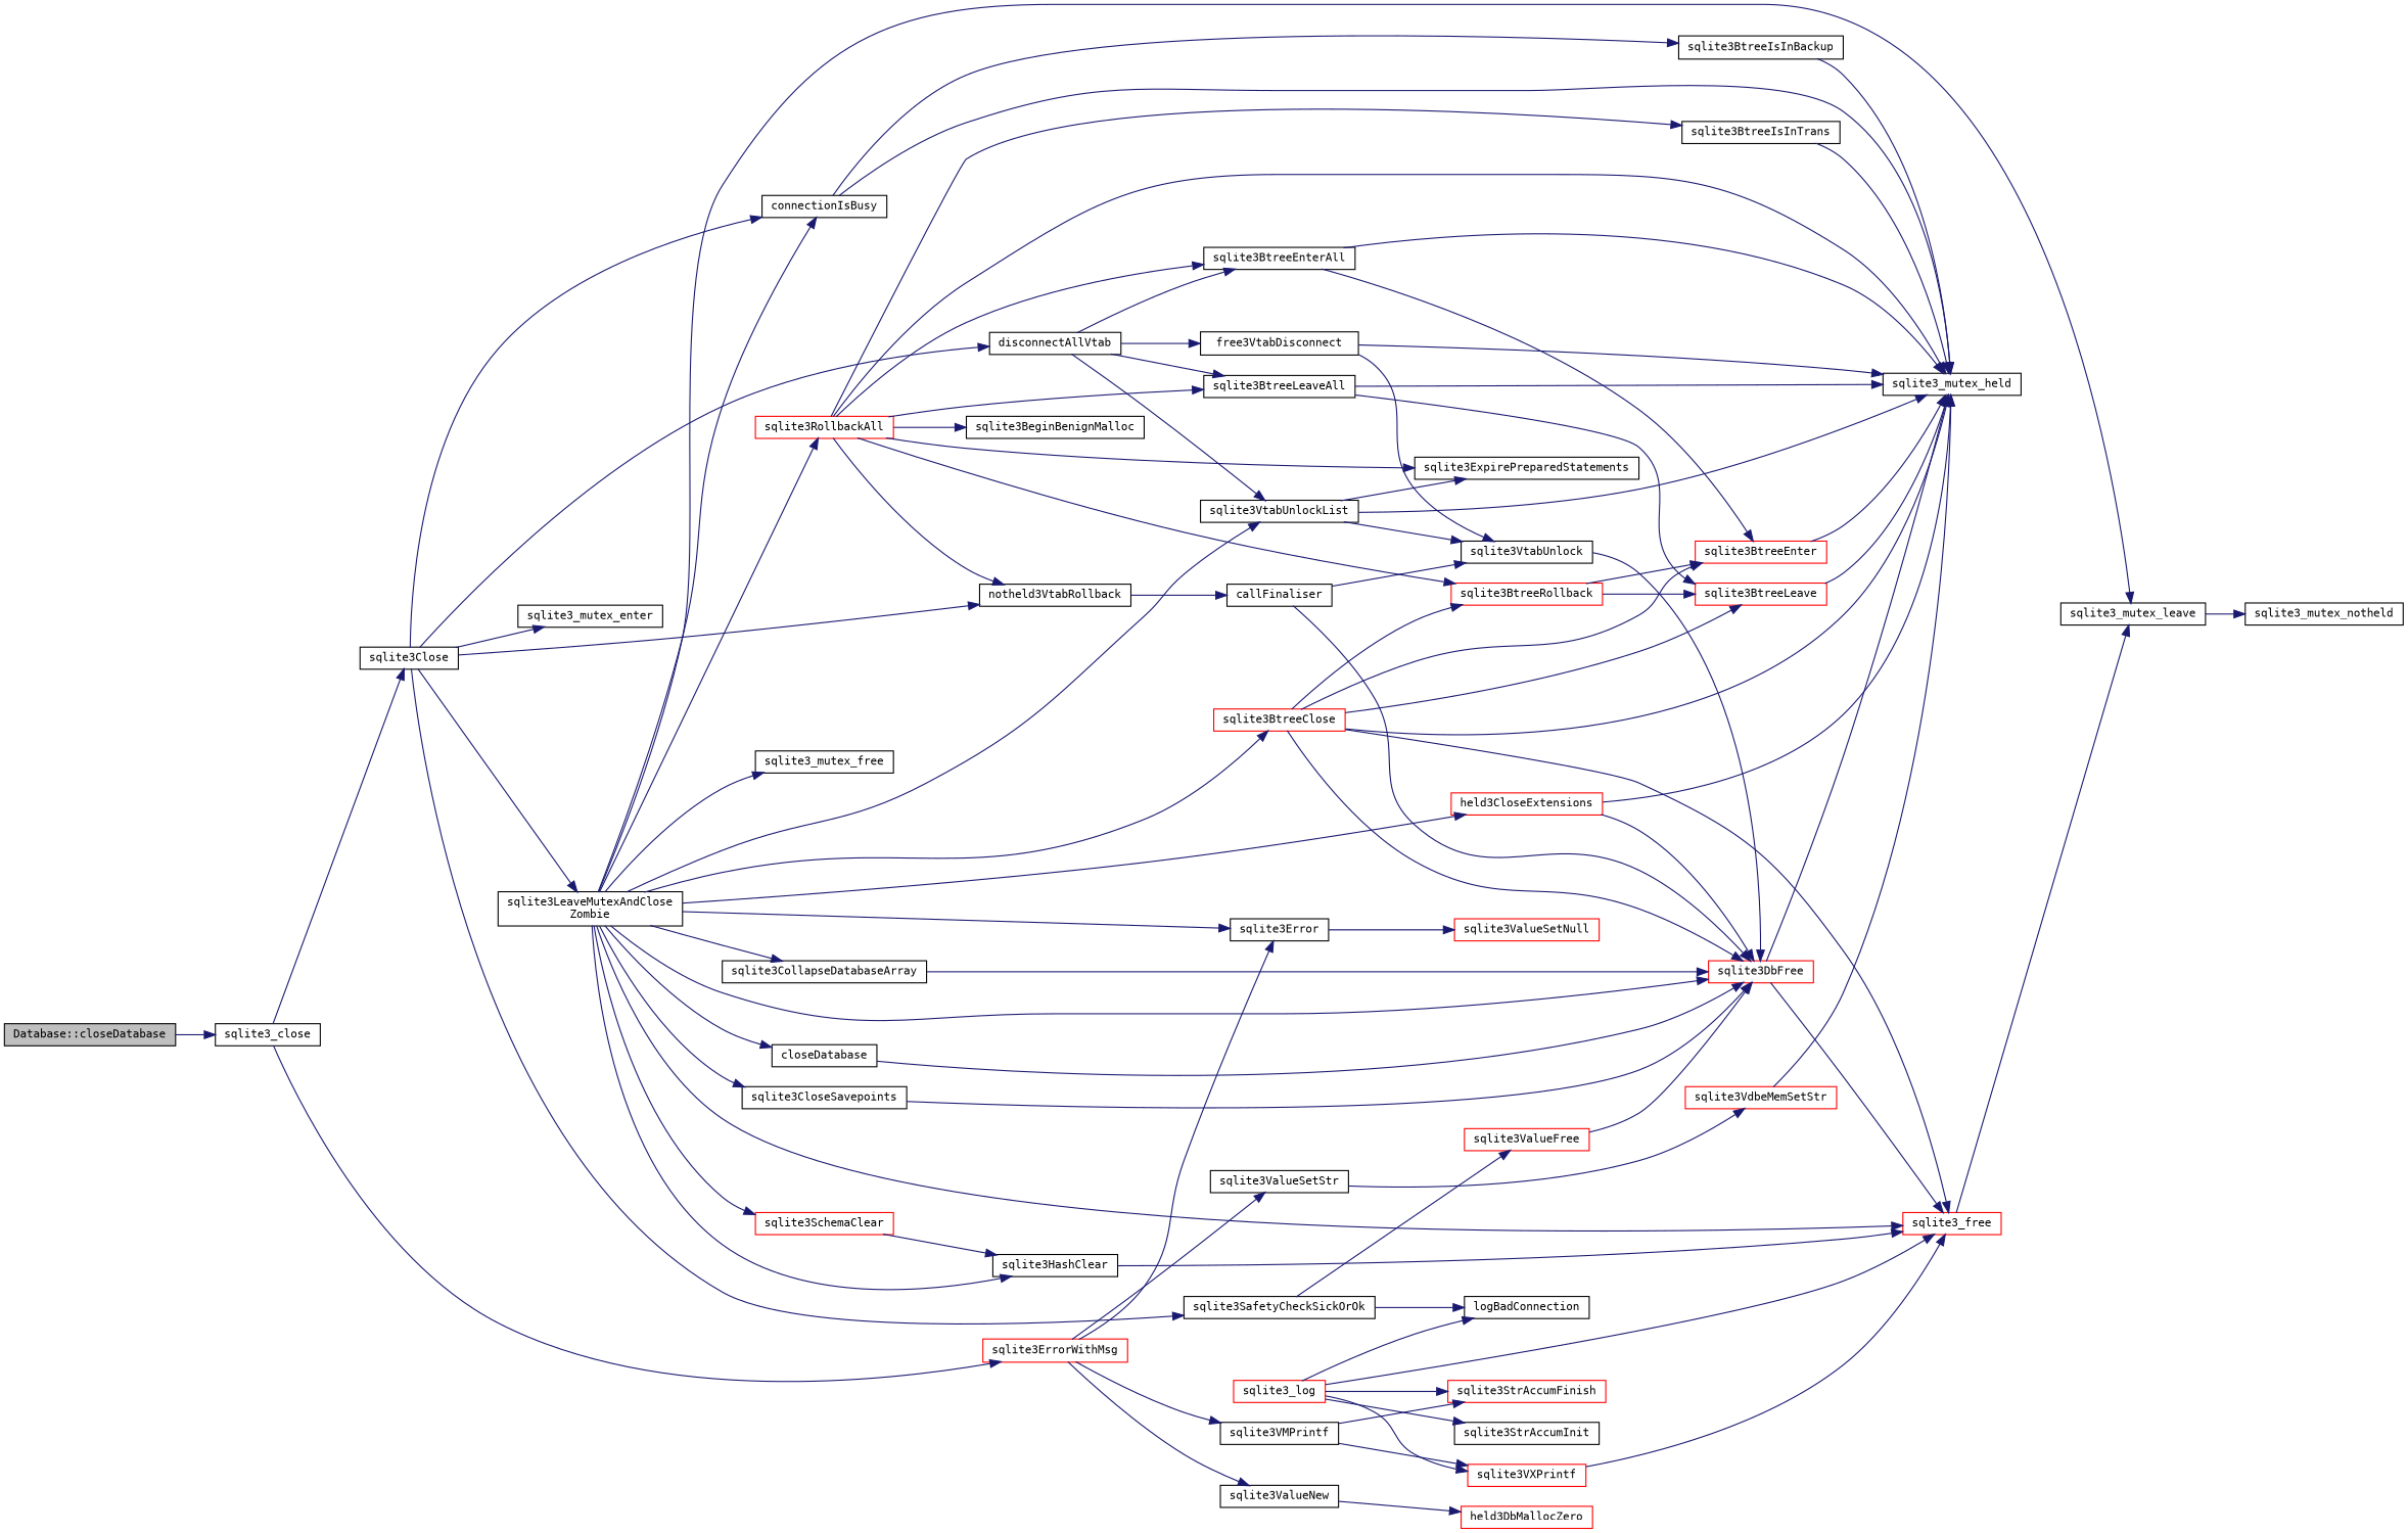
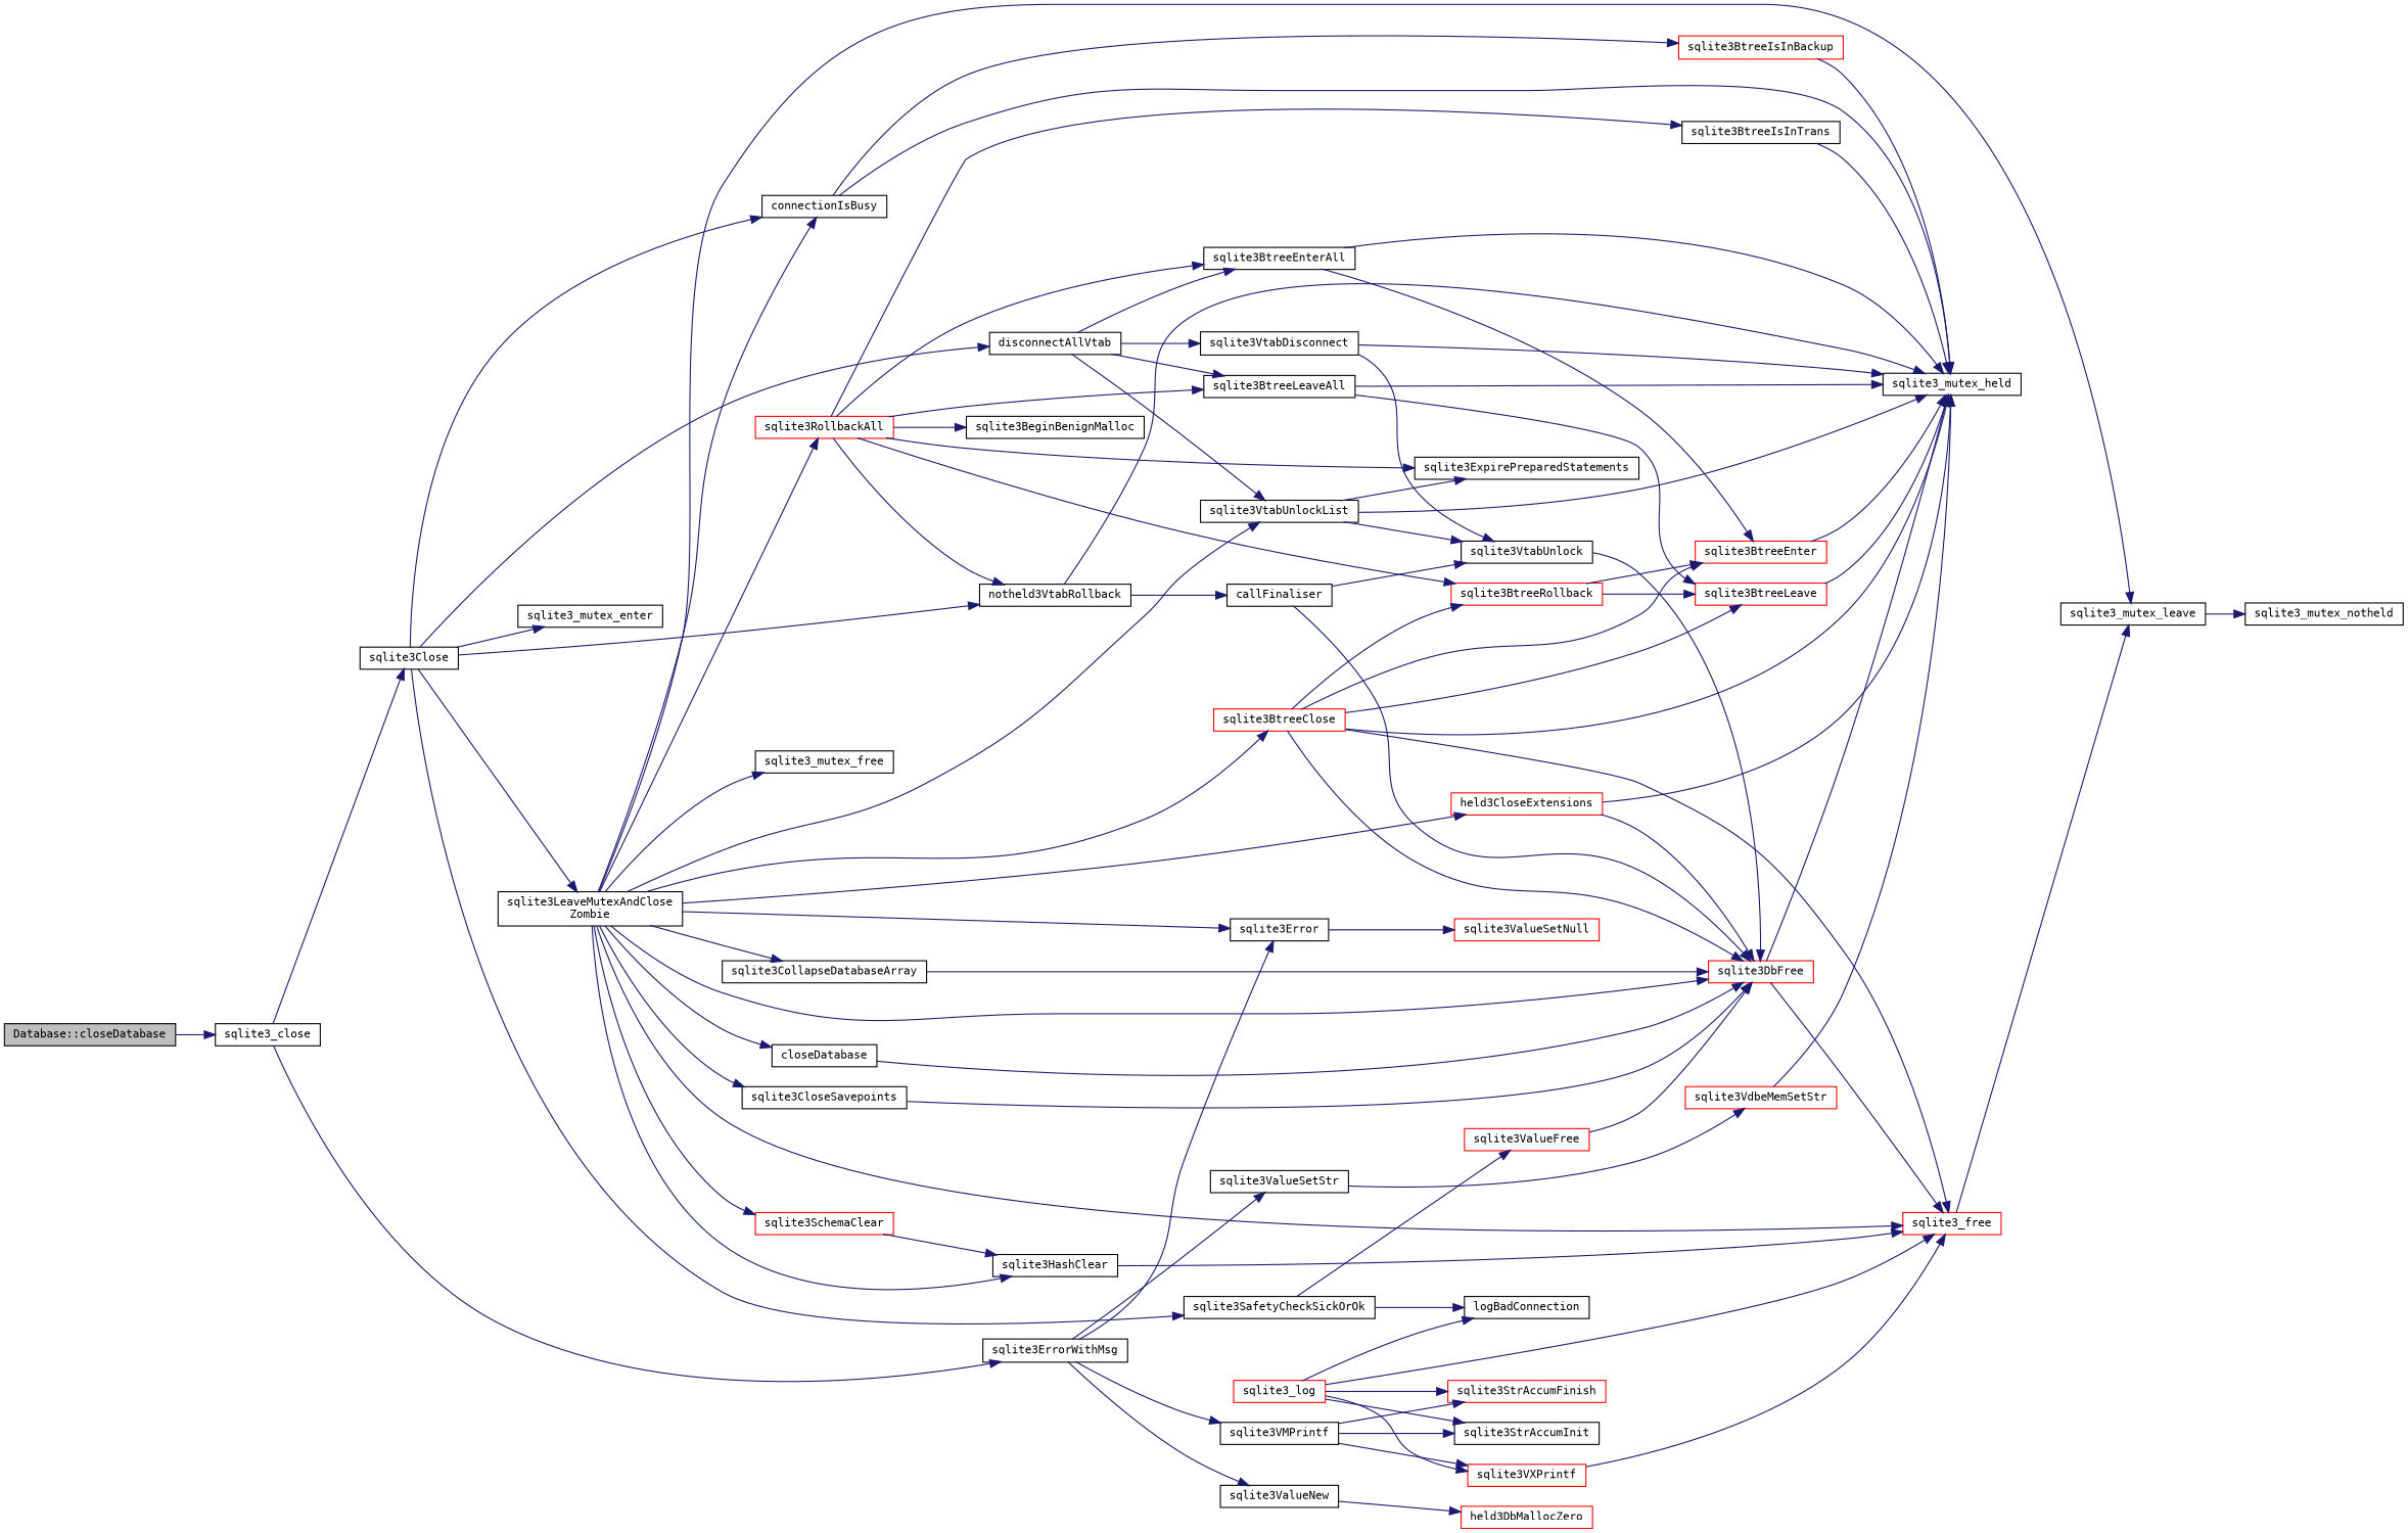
  digraph {
    fontname="DejaVu Sans Mono"
    rankdir=LR
    node [color=black fillcolor=white fontname="DejaVu Sans Mono" fontsize=10 shape=record style=filled]
    edge [color=midnightblue fontname="DejaVu Sans Mono" fontsize=10 labelfontname=FreeSans labelfontsize=10 style=solid]
    n1 [fillcolor=grey75 fontcolor=black height=0.2 label="Database::closeDatabase" width=0.4]
    n2 [height=0.2 label=sqlite3_close width=0.4]
    n3 [height=0.2 label=sqlite3Close width=0.4]
-   n4 [color=red height=0.2 label=sqlite3ErrorWithMsg width=0.4]
+   n4 [height=0.2 label=sqlite3ErrorWithMsg width=0.4]
    n5 [height=0.2 label=sqlite3SafetyCheckSickOrOk width=0.4]
    n6 [height=0.2 label=sqlite3_mutex_enter width=0.4]
    n7 [height=0.2 label=disconnectAllVtab width=0.4]
    n8 [height=0.2 label=notheld3VtabRollback width=0.4]
    n9 [height=0.2 label=connectionIsBusy width=0.4]
    n10 [height=0.2 label="sqlite3LeaveMutexAndClose\lZombie" width=0.4]
    n11 [height=0.2 label=logBadConnection width=0.4]
    n12 [color=red height=0.2 label=sqlite3ValueFree width=0.4]
    n13 [height=0.2 label=sqlite3_mutex_leave width=0.4]
    n14 [height=0.2 label=sqlite3_mutex_notheld width=0.4]
    n15 [height=0.2 label=sqlite3BtreeEnterAll width=0.4]
-   n16 [height=0.2 label=free3VtabDisconnect width=0.4]
+   n16 [height=0.2 label=sqlite3VtabDisconnect width=0.4]
    n17 [height=0.2 label=sqlite3VtabUnlockList width=0.4]
    n18 [height=0.2 label=sqlite3BtreeLeaveAll width=0.4]
    n19 [height=0.2 label=callFinaliser width=0.4]
    n20 [height=0.2 label=sqlite3_mutex_held width=0.4]
-   n21 [height=0.2 label=sqlite3BtreeIsInBackup width=0.4]
+   n21 [color=red height=0.2 label=sqlite3BtreeIsInBackup width=0.4]
    n22 [height=0.2 label=sqlite3Error width=0.4]
    n23 [height=0.2 label=sqlite3ValueNew width=0.4]
    n24 [height=0.2 label=sqlite3VMPrintf width=0.4]
    n25 [height=0.2 label=sqlite3ValueSetStr width=0.4]
    n26 [color=red height=0.2 label=sqlite3_free width=0.4]
    n27 [color=red height=0.2 label=sqlite3DbFree width=0.4]
    n28 [color=red height=0.2 label=sqlite3RollbackAll width=0.4]
    n29 [height=0.2 label=sqlite3CloseSavepoints width=0.4]
    n30 [color=red height=0.2 label=sqlite3BtreeClose width=0.4]
    n31 [color=red height=0.2 label=sqlite3SchemaClear width=0.4]
    n32 [height=0.2 label=sqlite3HashClear width=0.4]
    n33 [height=0.2 label=sqlite3CollapseDatabaseArray width=0.4]
    n34 [height=0.2 label=closeDatabase width=0.4]
    n35 [color=red height=0.2 label=held3CloseExtensions width=0.4]
    n36 [height=0.2 label=sqlite3_mutex_free width=0.4]
    n37 [color=red height=0.2 label=sqlite3_log width=0.4]
    n38 [height=0.2 label=sqlite3StrAccumInit width=0.4]
    n39 [color=red height=0.2 label=sqlite3VXPrintf width=0.4]
    n40 [color=red height=0.2 label=sqlite3StrAccumFinish width=0.4]
    n41 [color=red height=0.2 label=sqlite3BtreeEnter width=0.4]
    n42 [height=0.2 label=sqlite3VtabUnlock width=0.4]
    n43 [height=0.2 label=sqlite3ExpirePreparedStatements width=0.4]
    n44 [color=red height=0.2 label=sqlite3BtreeLeave width=0.4]
    n45 [color=red height=0.2 label=sqlite3ValueSetNull width=0.4]
    n46 [color=red height=0.2 label=held3DbMallocZero width=0.4]
    n47 [color=red height=0.2 label=sqlite3VdbeMemSetStr width=0.4]
    n48 [height=0.2 label=sqlite3BeginBenignMalloc width=0.4]
    n49 [height=0.2 label=sqlite3BtreeIsInTrans width=0.4]
    n50 [color=red height=0.2 label=sqlite3BtreeRollback width=0.4]
    n1 -> n2
    n2 -> n3
    n2 -> n4
    n3 -> n5
    n3 -> n6
    n3 -> n7
    n3 -> n8
    n3 -> n9
    n3 -> n10
    n4 -> n22
    n4 -> n23
    n4 -> n24
    n4 -> n25
    n5 -> n11
    n5 -> n12
    n7 -> n15
    n7 -> n16
    n7 -> n17
    n7 -> n18
    n8 -> n19
    n9 -> n20
    n9 -> n21
    n10 -> n9
    n10 -> n13
    n10 -> n17
    n10 -> n22
    n10 -> n26
    n10 -> n27
    n10 -> n28
    n10 -> n29
    n10 -> n30
    n10 -> n31
    n10 -> n32
    n10 -> n33
    n10 -> n34
    n10 -> n35
    n10 -> n36
    n12 -> n27
    n13 -> n14
    n15 -> n20
    n15 -> n41
    n16 -> n20
    n16 -> n42
    n17 -> n20
    n17 -> n42
    n17 -> n43
    n18 -> n20
    n18 -> n44
    n19 -> n27
    n19 -> n42
    n21 -> n20
    n22 -> n45
    n23 -> n46
+   n24 -> n38
    n24 -> n39
    n24 -> n40
    n25 -> n47
    n26 -> n13
    n27 -> n20
    n27 -> n26
    n28 -> n8
    n28 -> n15
    n28 -> n18
-   n28 -> n20
+   n8 -> n20
    n28 -> n43
    n28 -> n48
    n28 -> n49
    n28 -> n50
    n29 -> n27
    n30 -> n20
    n30 -> n26
    n30 -> n27
    n30 -> n41
    n30 -> n44
    n30 -> n50
    n31 -> n32
    n32 -> n26
    n33 -> n27
    n34 -> n27
    n35 -> n20
    n35 -> n27
    n37 -> n11
    n37 -> n26
    n37 -> n38
    n37 -> n39
    n37 -> n40
    n39 -> n26
    n41 -> n20
    n42 -> n27
    n44 -> n20
    n47 -> n20
    n49 -> n20
    n50 -> n41
    n50 -> n44
  }
